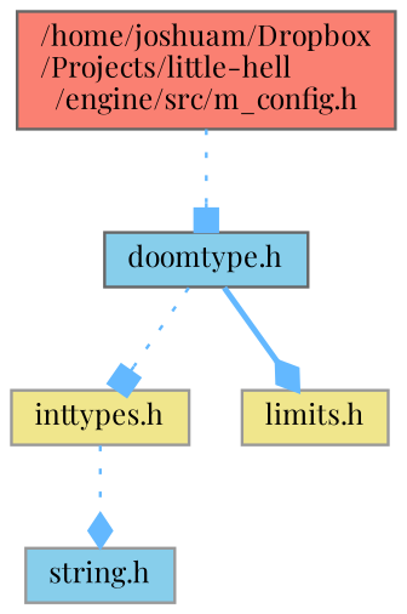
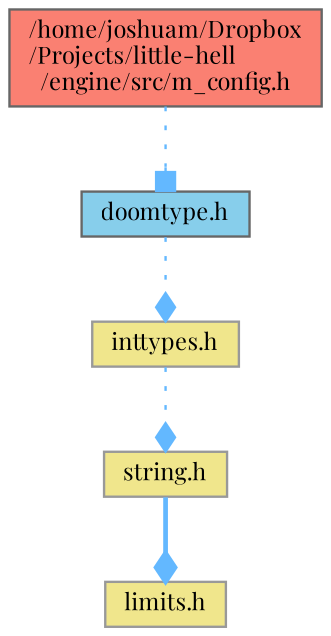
  digraph {
    fontname="Playfair Display"
    node [color=grey60 fillcolor=skyblue fontname="Playfair Display" fontsize=10 shape=box style=filled]
    edge [arrowhead=box color=steelblue1 fontname="Playfair Display" fontsize=10 labelfontname=Helvetica labelfontsize=10 style=dotted]
    n1 [color=gray40 fillcolor=salmon fontcolor=black height=0.2 label="/home/joshuam/Dropbox\l/Projects/little-hell\l/engine/src/m_config.h" width=0.4]
    n2 [color=grey40 height=0.2 label="doomtype.h" width=0.4]
    n3 [fillcolor=khaki height=0.2 label="inttypes.h" width=0.4]
    n4 [fillcolor=khaki height=0.2 label="limits.h" width=0.4]
-   n5 [height=0.2 label="string.h" width=0.4]
+   n5 [fillcolor=khaki height=0.2 label="string.h" width=0.4]
    n1 -> n2
-   n2 -> n3
-   n2 -> n4 [arrowhead=diamond style=bold]
+   n2 -> n3 [arrowhead=diamond]
+   n5 -> n4 [arrowhead=diamond style=bold]
    n3 -> n5 [arrowhead=diamond]
  }
